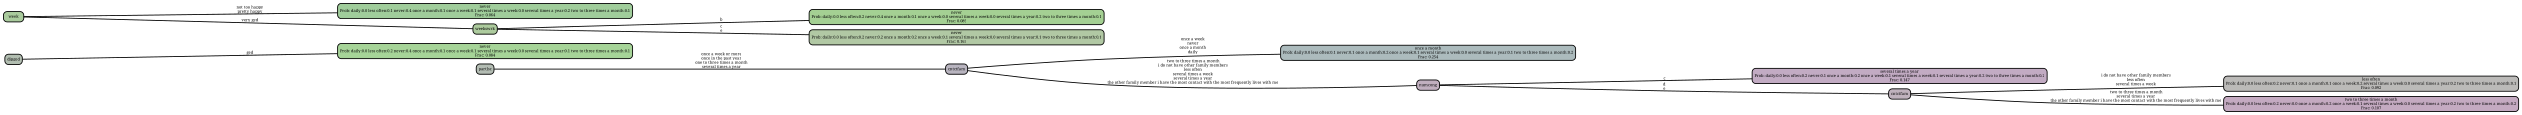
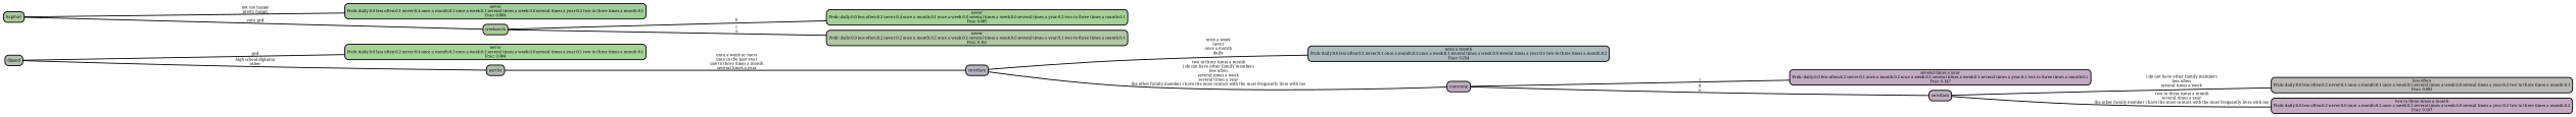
  graph {
    fontname="Noto Serif"
    rankdir=LR
    ranksep="0 equally"
    splines=straight
    node [color=black fontcolor=black fontname="Noto Serif" penwidth=3 shape=box style="filled, rounded"]
    edge [color=black fontname="Noto Serif" penwidth=3]
    n1 [fillcolor="#a6d498" label="never\nProb: daily:0.0 less often:0.2 never:0.4 once a month:0.1 once a week:0.1 several times a week:0.0 several times a year:0.1 two to three times a month:0.1\nFrac: 0.084"]
    n2 [fillcolor="#b2beb1" label=dipged]
    n3 [fillcolor="#b3bcb3" label=partlsc]
    n4 [fillcolor="#b8b4bf" label=cntctfam]
    n5 [fillcolor="#a0cd9b" label="never\nProb: daily:0.0 less often:0.1 never:0.4 once a month:0.1 once a week:0.1 several times a week:0.0 several times a year:0.2 two to three times a month:0.1\nFrac: 0.064"]
-   n6 [fillcolor="#aacb9d" label=week]
+   n6 [fillcolor="#aacb9d" label=hapmar]
    n7 [fillcolor="#adcb9e" label=weekswrk]
    n8 [fillcolor="#a4d093" label="never\nProb: daily:0.0 less often:0.2 never:0.4 once a month:0.1 once a week:0.0 several times a week:0.0 several times a year:0.2 two to three times a month:0.1\nFrac: 0.089"]
    n9 [fillcolor="#b1c8a4" label="never\nProb: daily:0.0 less often:0.2 never:0.2 once a month:0.2 once a week:0.1 several times a week:0.0 several times a year:0.1 two to three times a month:0.1\nFrac: 0.163"]
    n10 [fillcolor="#acbbbd" label="once a month\nProb: daily:0.0 less often:0.1 never:0.1 once a month:0.2 once a week:0.1 several times a week:0.0 several times a year:0.1 two to three times a month:0.2\nFrac: 0.254"]
    n11 [fillcolor="#c1afbf" label=numcong]
    n12 [fillcolor="#c2abc3" label="several times a year\nProb: daily:0.0 less often:0.2 never:0.1 once a month:0.2 once a week:0.1 several times a week:0.1 several times a year:0.2 two to three times a month:0.2\nFrac: 0.147"]
    n13 [fillcolor="#bfb2bd" label=cntctfam]
    n14 [fillcolor="#bbbab8" label="less often\nProb: daily:0.0 less often:0.2 never:0.1 once a month:0.1 once a week:0.2 several times a week:0.0 several times a year:0.2 two to three times a month:0.1\nFrac: 0.092"]
    n15 [fillcolor="#c4aac1" label="two to three times a month\nProb: daily:0.0 less often:0.2 never:0.0 once a month:0.2 once a week:0.1 several times a week:0.0 several times a year:0.2 two to three times a month:0.2\nFrac: 0.107"]
    subgraph sub_1 {
      rank=same
    }
    n2 -- n1 [label=" ged"]
+   n2 -- n3 [label=" high school diploma\n other"]
    n3 -- n4 [label=" once a week or more\n once in the past year\n one to three times a month\n several times a year"]
    n4 -- n10 [label=" once a week\n never\n once a month\n daily"]
    n4 -- n11 [label="  two to three times a month\n i do not have other family members\n less often\n several times a week\n several times a year\n the other family member i have the most contact with the most frequently lives with me"]
    n6 -- n5 [label=" not too happy\n pretty happy"]
    n6 -- n7 [label=" very ged"]
    n7 -- n8 [label=" b"]
    n7 -- n9 [label=" c\n e"]
    n11 -- n12 [label=" c"]
    n11 -- n13 [label=" d\n e"]
    n13 -- n14 [label=" i do not have other family members\n less often\n several times a week"]
    n13 -- n15 [label="  two to three times a month\n several times a year\n the other family member i have the most contact with the most frequently lives with me"]
  }
